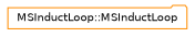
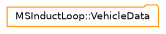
  digraph {
    rankdir=LR
-   n1 [color=darkorange fillcolor=white fontname=Helvetica fontsize=10 height=0.2 label="MSInductLoop::MSInductLoop" shape=folder style=filled width=0.4]
+   n1 [color=darkorange fillcolor=white fontname=Helvetica fontsize=10 height=0.2 label="MSInductLoop::VehicleData" shape=folder style=filled width=0.4]
  }
